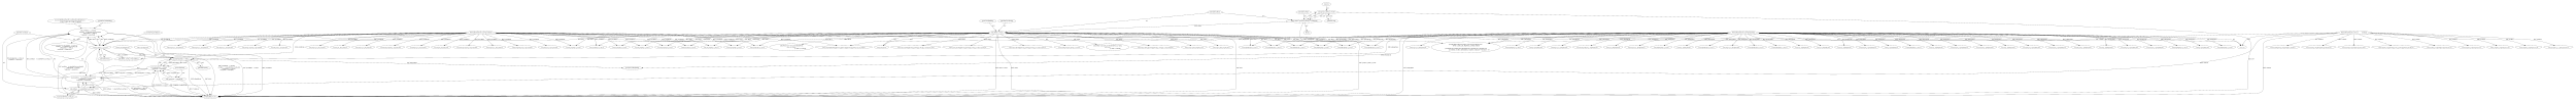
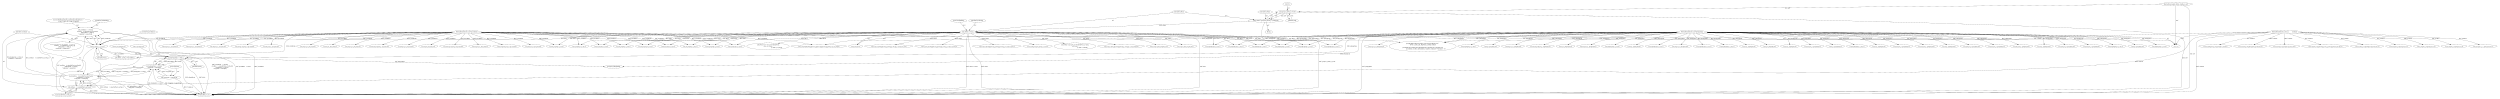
  digraph {
    fontname=Ubuntu
    node [fontname=Ubuntu]
    edge [fontname=Ubuntu]
    n1 [label="(Call,pCmdData    == NULL||\n                cmdSize     != sizeof(effect_config_t)||\n                pReplyData  == NULL||\n *replySize  != sizeof(int))"]
    n2 [label="(Call,pCmdData    == NULL)"]
    n3 [label="(Call,cmdSize     != sizeof(effect_config_t)||\n                pReplyData  == NULL||\n *replySize  != sizeof(int))"]
    n4 [label="(MethodReturn,int)"]
    n5 [label="(ControlStructure,if (pCmdData    == NULL||\n                cmdSize     != sizeof(effect_config_t)||\n                pReplyData  == NULL||\n *replySize  != sizeof(int)))"]
    n6 [label="(Call,pReplyData  == NULL)"]
    n7 [label="(Call,(effect_config_t *)pCmdData)"]
    n8 [label="(Identifier,NULL)"]
    n9 [label="(Call,cmdSize     != sizeof(effect_config_t))"]
    n10 [label="(Call,pReplyData  == NULL||\n *replySize  != sizeof(int))"]
    n11 [label="(Call,(int *)pReplyData)"]
    n12 [label="(Identifier,NULL)"]
    n13 [label="(MethodParameterIn,void *pCmdData)"]
    n14 [label="(Call,(effect_param_t *)pCmdData)"]
    n15 [label="(Call,(uint32_t *)pCmdData)"]
    n16 [label="(Call,(bool *)pCmdData)"]
    n17 [label="(Call,memcpy(pReplyData, pCmdData, sizeof(effect_param_t) + p->psize))"]
    n18 [label="(Call,pCmdData == NULL)"]
    n19 [label="(Call,(effect_config_t *)pCmdData)"]
    n20 [label="(Call,pCmdData == NULL)"]
    n21 [label="(Call,(uint32_t *)pCmdData)"]
    n22 [label="(Call,(effect_param_t *) pCmdData)"]
    n23 [label="(Call,pCmdData == NULL)"]
    n24 [label="(Call,pCmdData == NULL)"]
    n25 [label="(Call,(uint32_t *)pCmdData)"]
    n26 [label="(Call,pCmdData == NULL)"]
    n27 [label="(Call,(uint32_t *)pCmdData)"]
    n28 [label="(Call,ALOGE(\"PreProcessingFx_Command cmdCode Case: \"\n \"EFFECT_CMD_SET_FEATURE_CONFIG: ERROR\n\"\n \"pCmdData %p cmdSize %d pReplyData %p replySize %p *replySize %d\",\n                        pCmdData, cmdSize, pReplyData, replySize, replySize ? *replySize : -1))"]
    n29 [label="(Call,pCmdData == NULL)"]
    n30 [label="(Call,pCmdData == NULL)"]
    n31 [label="(Call,pCmdData == NULL)"]
    n32 [label="(Call,(uint32_t *)pCmdData)"]
    n33 [label="(Call,(uint32_t *)pCmdData)"]
    n34 [label="(Call,(effect_config_t *)pCmdData)"]
    n35 [label="(Call,pCmdData == NULL)"]
    n36 [label="(Call,(uint32_t *)pCmdData)"]
    n37 [label="(Call,(uint32_t *)pCmdData)"]
    n38 [label="(Call,(char *)pCmdData)"]
    n39 [label="(Call,(uint32_t *)pCmdData)"]
    1000100
    n41 [label="(Call,effect == NULL)"]
    n42 [label="(ControlStructure,if (effect == NULL))"]
    n43 [label="(Call,effect->ops->get_parameter(effect, p->data,\n &p->vsize,\n                                                       p->data + voffset))"]
    n44 [label="(Call,pReplyData == NULL)"]
    n45 [label="(Call,effect->ops->set_device(effect, *(uint32_t *)pCmdData))"]
    n46 [label="(Call,effect->ops->reset(effect))"]
    n47 [label="(Call,pReplyData == NULL)"]
    n48 [label="(Call,effect->ops->init(effect))"]
    n49 [label="(Call,effect->ops->set_parameter(effect,\n (void *)p->data,\n                                                                p->data + p->psize))"]
    n50 [label="(Identifier,NULL)"]
    n51 [label="(Call,pReplyData == NULL)"]
    n52 [label="(Call,pReplyData == NULL)"]
    n53 [label="(Call,Effect_SetState(effect, PREPROC_EFFECT_STATE_ACTIVE))"]
    n54 [label="(Call,pReplyData == NULL)"]
    n55 [label="(Call,Effect_SetState(effect, PREPROC_EFFECT_STATE_CONFIG))"]
    n56 [label="(Call,Effect_SetState(effect, PREPROC_EFFECT_STATE_CONFIG))"]
    n57 [label="(Call,pReplyData == NULL)"]
    n58 [label="(Call,* effect = (preproc_effect_t *) cmdCode)"]
    n59 [label="(Call,(preproc_effect_t *) self)"]
    n60 [label="(Block,)"]
    n61 [label="(Identifier,self)"]
+   n62 [label="(MethodParameterIn,effect_handle_t  self)"]
    n63 [label="(Call,sizeof(effect_config_t))"]
    n64 [label="(Call,*replySize  != sizeof(int))"]
    n65 [label="(MethodParameterIn,uint32_t            cmdSize)"]
    n66 [label="(Call,strndup((char *)pCmdData, cmdSize))"]
    n67 [label="(Call,cmdSize < (int)sizeof(effect_param_t))"]
    n68 [label="(Call,cmdSize != sizeof(effect_config_t))"]
    n69 [label="(Call,cmdSize != (sizeof(uint32_t) + sizeof(channel_config_t)))"]
    n70 [label="(Call,cmdSize < (int)sizeof(effect_param_t))"]
    n71 [label="(Call,cmdSize != sizeof(uint32_t))"]
    n72 [label="(Call,cmdSize != sizeof(uint32_t))"]
    n73 [label="(Call,cmdSize != sizeof(uint32_t))"]
    n74 [label="(Call,cmdSize != 2 * sizeof(uint32_t))"]
    n75 [label="(MethodParameterIn,void *pReplyData)"]
    n76 [label="(Call,pReplyData == NULL)"]
    n77 [label="(Call,(int *)pReplyData)"]
    n78 [label="(Call,(uint32_t *)pReplyData)"]
    n79 [label="(Call,(effect_param_t *)pReplyData)"]
    n80 [label="(Call,(int *)pReplyData)"]
    n81 [label="(Call,(uint32_t *)pReplyData)"]
    n82 [label="(Call,pReplyData == NULL)"]
    n83 [label="(Call,(int *)pReplyData)"]
    n84 [label="(Call,pReplyData == NULL)"]
    n85 [label="(Call,(uint32_t *)pReplyData)"]
    n86 [label="(Call,pReplyData == NULL)"]
    n87 [label="(Call,pReplyData == NULL)"]
    n88 [label="(Call,(int *)pReplyData)"]
    n89 [label="(Call,(int *)pReplyData)"]
    n90 [label="(Call,(int *)pReplyData)"]
    n91 [label="(Call,(uint32_t *)pReplyData)"]
    n92 [label="(Call,(int *)pReplyData)"]
    n93 [label="(Call,pReplyData == NULL)"]
    n94 [label="(Call,(int *)pReplyData)"]
    n95 [label="(Call,(uint32_t *)pReplyData)"]
    n96 [label="(Call,(uint32_t *)pReplyData)"]
    n97 [label="(Call,(int *)pReplyData)"]
    n98 [label="(Call,(uint32_t *)pReplyData)"]
    n99 [label="(Call,(uint32_t *)pReplyData)"]
    n100 [label="(Call,(uint32_t *)pReplyData)"]
    n101 [label="(Call,(int *)pReplyData)"]
    n102 [label="(Call,(uint32_t *)pReplyData)"]
    n103 [label="(Call,(uint32_t *)pReplyData)"]
    n104 [label="(Call,pReplyData == NULL)"]
    n105 [label="(Call,(int *)pReplyData)"]
    n106 [label="(Call,pReplyData == NULL)"]
    n107 [label="(Call,(uint32_t *)pReplyData)"]
    n108 [label="(Identifier,pCmdData)"]
    n109 [label="(Identifier,replySize)"]
    n110 [label="(Identifier,cmdCode)"]
    n111 [label="(Identifier,pReplyData)"]
    n112 [label="(Identifier,effect)"]
    n113 [label="(Command,EINVAL)"]
    n114 [label="(Identifier,cmdSize)"]
    n115 [label="(Identifier,enabledMsk)"]
    n116 [label="(Literal,\"PreProcessingFx_Command cmdCode Case: \"\n \"EFFECT_CMD_SET_CONFIG: ERROR\")"]
    n117 [label="(Identifier,effect)"]
    n118 [label="(Call,*replySize)"]
    1000112
    n1 -> n2 [label="CFG: "]
    n1 -> n3 [label="CFG: "]
    n1 -> n4 [label="DDG: pCmdData    == NULL"]
    n1 -> n4 [label="DDG: pCmdData    == NULL||\n                cmdSize     != sizeof(effect_config_t)||\n                pReplyData  == NULL||\n *replySize  != sizeof(int)"]
    n1 -> n4 [label="DDG: cmdSize     != sizeof(effect_config_t)||\n                pReplyData  == NULL||\n *replySize  != sizeof(int)"]
    n1 -> n5 [label="AST: "]
    n2 -> n1 [label="AST: "]
    n2 -> n1 [label="DDG: pCmdData"]
    n2 -> n1 [label="DDG: NULL"]
    n2 -> n4 [label="DDG: NULL"]
    n2 -> n4 [label="DDG: pCmdData"]
    n2 -> n6 [label="DDG: NULL"]
    n2 -> n7 [label="DDG: pCmdData"]
    n2 -> n8 [label="CFG: "]
    n3 -> n1 [label="AST: "]
    n3 -> n1 [label="DDG: cmdSize     != sizeof(effect_config_t)"]
    n3 -> n1 [label="DDG: pReplyData  == NULL||\n *replySize  != sizeof(int)"]
    n3 -> n4 [label="DDG: cmdSize     != sizeof(effect_config_t)"]
    n3 -> n4 [label="DDG: pReplyData  == NULL||\n *replySize  != sizeof(int)"]
    n3 -> n9 [label="CFG: "]
    n3 -> n10 [label="CFG: "]
    n6 -> n4 [label="DDG: pReplyData"]
    n6 -> n4 [label="DDG: NULL"]
    n6 -> n10 [label="AST: "]
    n6 -> n10 [label="DDG: pReplyData"]
    n6 -> n10 [label="DDG: NULL"]
    n6 -> n11 [label="DDG: pReplyData"]
    n6 -> n12 [label="CFG: "]
    n8 -> n2 [label="AST: "]
    n9 -> n3 [label="AST: "]
    n9 -> n3 [label="DDG: cmdSize"]
    n9 -> n4 [label="DDG: cmdSize"]
    n9 -> n63 [label="CFG: "]
    n10 -> n3 [label="AST: "]
    n10 -> n3 [label="DDG: pReplyData  == NULL"]
    n10 -> n3 [label="DDG: *replySize  != sizeof(int)"]
    n10 -> n4 [label="DDG: pReplyData  == NULL"]
    n10 -> n4 [label="DDG: *replySize  != sizeof(int)"]
    n10 -> n6 [label="CFG: "]
    n10 -> n64 [label="CFG: "]
    n12 -> n6 [label="AST: "]
    n13 -> n2 [label="DDG: pCmdData"]
    n13 -> n4 [label="DDG: pCmdData"]
    n13 -> n7 [label="DDG: pCmdData"]
    n13 -> n14 [label="DDG: pCmdData"]
    n13 -> n15 [label="DDG: pCmdData"]
    n13 -> n16 [label="DDG: pCmdData"]
    n13 -> n17 [label="DDG: pCmdData"]
    n13 -> n18 [label="DDG: pCmdData"]
    n13 -> n19 [label="DDG: pCmdData"]
    n13 -> n20 [label="DDG: pCmdData"]
    n13 -> n21 [label="DDG: pCmdData"]
    n13 -> n22 [label="DDG: pCmdData"]
    n13 -> n23 [label="DDG: pCmdData"]
    n13 -> n24 [label="DDG: pCmdData"]
    n13 -> n25 [label="DDG: pCmdData"]
    n13 -> n26 [label="DDG: pCmdData"]
    n13 -> n27 [label="DDG: pCmdData"]
    n13 -> n28 [label="DDG: pCmdData"]
    n13 -> n29 [label="DDG: pCmdData"]
    n13 -> n30 [label="DDG: pCmdData"]
    n13 -> n31 [label="DDG: pCmdData"]
    n13 -> n32 [label="DDG: pCmdData"]
    n13 -> n33 [label="DDG: pCmdData"]
    n13 -> n34 [label="DDG: pCmdData"]
    n13 -> n35 [label="DDG: pCmdData"]
    n13 -> n36 [label="DDG: pCmdData"]
    n13 -> n37 [label="DDG: pCmdData"]
    n13 -> n38 [label="DDG: pCmdData"]
    n13 -> n39 [label="DDG: pCmdData"]
    n13 -> 1000100 [label="AST: "]
    n41 -> n2 [label="DDG: NULL"]
    n41 -> n4 [label="DDG: effect == NULL"]
    n41 -> n4 [label="DDG: effect"]
    n41 -> n4 [label="DDG: NULL"]
    n41 -> n18 [label="DDG: NULL"]
    n41 -> n20 [label="DDG: NULL"]
    n41 -> n23 [label="DDG: NULL"]
    n41 -> n24 [label="DDG: NULL"]
    n41 -> n26 [label="DDG: NULL"]
    n41 -> n29 [label="DDG: NULL"]
    n41 -> n30 [label="DDG: NULL"]
    n41 -> n31 [label="DDG: NULL"]
    n41 -> n35 [label="DDG: NULL"]
    n41 -> n42 [label="AST: "]
    n41 -> n43 [label="DDG: effect"]
    n41 -> n44 [label="DDG: NULL"]
    n41 -> n45 [label="DDG: effect"]
    n41 -> n46 [label="DDG: effect"]
    n41 -> n47 [label="DDG: NULL"]
    n41 -> n48 [label="DDG: effect"]
    n41 -> n49 [label="DDG: effect"]
    n41 -> n50 [label="CFG: "]
    n41 -> n51 [label="DDG: NULL"]
    n41 -> n52 [label="DDG: NULL"]
    n41 -> n53 [label="DDG: effect"]
    n41 -> n54 [label="DDG: NULL"]
    n41 -> n55 [label="DDG: effect"]
    n41 -> n56 [label="DDG: effect"]
    n41 -> n57 [label="DDG: NULL"]
    n50 -> n41 [label="AST: "]
    n58 -> n4 [label="DDG: (preproc_effect_t *) self"]
    n58 -> n41 [label="DDG: effect"]
    n58 -> n59 [label="CFG: "]
    n58 -> n60 [label="AST: "]
    n59 -> n4 [label="DDG: self"]
    n59 -> n58 [label="AST: "]
    n59 -> n58 [label="DDG: self"]
    n59 -> n61 [label="CFG: "]
    n61 -> n59 [label="AST: "]
+   n62 -> n4 [label="DDG: self"]
+   n62 -> 1000100 [label="AST: "]
+   n62 -> n59 [label="DDG: self"]
    n63 -> n9 [label="AST: "]
    n64 -> n4 [label="DDG: *replySize"]
    n64 -> n10 [label="AST: "]
    n64 -> n10 [label="DDG: *replySize"]
    n65 -> n4 [label="DDG: cmdSize"]
    n65 -> n9 [label="DDG: cmdSize"]
    n65 -> n28 [label="DDG: cmdSize"]
    n65 -> 1000100 [label="AST: "]
    n65 -> n66 [label="DDG: cmdSize"]
    n65 -> n67 [label="DDG: cmdSize"]
    n65 -> n68 [label="DDG: cmdSize"]
    n65 -> n69 [label="DDG: cmdSize"]
    n65 -> n70 [label="DDG: cmdSize"]
    n65 -> n71 [label="DDG: cmdSize"]
    n65 -> n72 [label="DDG: cmdSize"]
    n65 -> n73 [label="DDG: cmdSize"]
    n65 -> n74 [label="DDG: cmdSize"]
    n75 -> n4 [label="NULL: pReplyData"]
    n75 -> n6 [label="DDG: pReplyData"]
    n75 -> n11 [label="DDG: pReplyData"]
    n75 -> n17 [label="DDG: pReplyData"]
    n75 -> n28 [label="DDG: pReplyData"]
    n75 -> 1000100 [label="AST: "]
    n75 -> n44 [label="DDG: pReplyData"]
    n75 -> n47 [label="DDG: pReplyData"]
    n75 -> n51 [label="DDG: pReplyData"]
    n75 -> n52 [label="DDG: pReplyData"]
    n75 -> n54 [label="DDG: pReplyData"]
    n75 -> n57 [label="DDG: pReplyData"]
    n75 -> n76 [label="DDG: pReplyData"]
    n75 -> n77 [label="DDG: pReplyData"]
    n75 -> n78 [label="DDG: pReplyData"]
    n75 -> n79 [label="DDG: pReplyData"]
    n75 -> n80 [label="DDG: pReplyData"]
    n75 -> n81 [label="DDG: pReplyData"]
    n75 -> n82 [label="DDG: pReplyData"]
    n75 -> n83 [label="DDG: pReplyData"]
    n75 -> n84 [label="DDG: pReplyData"]
    n75 -> n85 [label="DDG: pReplyData"]
    n75 -> n86 [label="DDG: pReplyData"]
    n75 -> n87 [label="DDG: pReplyData"]
    n75 -> n88 [label="DDG: pReplyData"]
    n75 -> n89 [label="DDG: pReplyData"]
    n75 -> n90 [label="DDG: pReplyData"]
    n75 -> n91 [label="DDG: pReplyData"]
    n75 -> n92 [label="DDG: pReplyData"]
    n75 -> n93 [label="DDG: pReplyData"]
    n75 -> n94 [label="DDG: pReplyData"]
    n75 -> n95 [label="DDG: pReplyData"]
    n75 -> n96 [label="DDG: pReplyData"]
    n75 -> n97 [label="DDG: pReplyData"]
    n75 -> n98 [label="DDG: pReplyData"]
    n75 -> n99 [label="DDG: pReplyData"]
    n75 -> n100 [label="DDG: pReplyData"]
    n75 -> n101 [label="DDG: pReplyData"]
    n75 -> n102 [label="DDG: pReplyData"]
    n75 -> n103 [label="DDG: pReplyData"]
    n75 -> n104 [label="DDG: pReplyData"]
    n75 -> n105 [label="DDG: pReplyData"]
    n75 -> n106 [label="DDG: pReplyData"]
    n75 -> n107 [label="DDG: pReplyData"]
    n108 -> n2 [label="AST: "]
    n109 -> n6 [label="CFG: "]
    n110 -> n41 [label="CFG: "]
    n111 -> n6 [label="AST: "]
    n111 -> n9 [label="CFG: "]
    n112 -> n41 [label="AST: "]
    n112 -> n58 [label="CFG: "]
    n113 -> n41 [label="CFG: "]
    n114 -> n2 [label="CFG: "]
    n114 -> n9 [label="AST: "]
    n115 -> n1 [label="CFG: "]
    n116 -> n1 [label="CFG: "]
    n117 -> n58 [label="AST: "]
    n118 -> n64 [label="AST: "]
    1000112 -> n59 [label="AST: "]
  }
